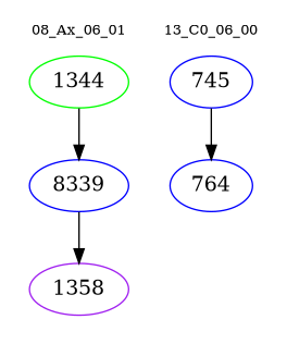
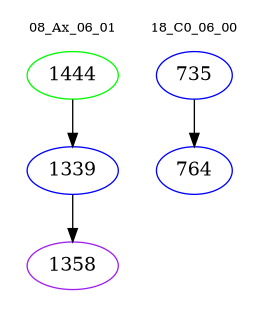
  digraph {
    node [color=blue]
    edge [color=black]
-   n1 [color=green label=1344]
-   n2 [label=8339]
+   n1 [color=green label=1444]
+   n2 [label=1339]
    n3 [color=purple label=1358]
-   n4 [label=745]
+   n4 [label=735]
    n5 [label=764]
    subgraph cluster_1 {
      color=white
      fontsize=10
      label="08_Ax_06_01"
      n1
      n2
      n3
    }
    subgraph cluster_2 {
      color=white
      fontsize=10
-     label="13_C0_06_00"
+     label="18_C0_06_00"
      n4
      n5
    }
    n1 -> n2
    n2 -> n3
    n4 -> n5
  }
